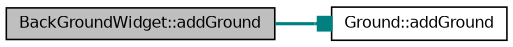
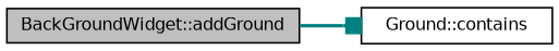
  digraph {
    rankdir=LR
    node [color=black fontname=Helvetica fontsize=10 shape=record style=filled]
    n1 [fillcolor=grey75 fontcolor=black height=0.2 label="BackGroundWidget::addGround" width=0.4]
-   n2 [fillcolor=white height=0.2 label="Ground::addGround" width=0.4]
+   n2 [fillcolor=white height=0.2 label="Ground::contains" width=0.4]
    n1 -> n2 [color=teal fontname=Helvetica fontsize=10 labelfontname=Helvetica labelfontsize=10 style=bold arrowhead=box]
  }
